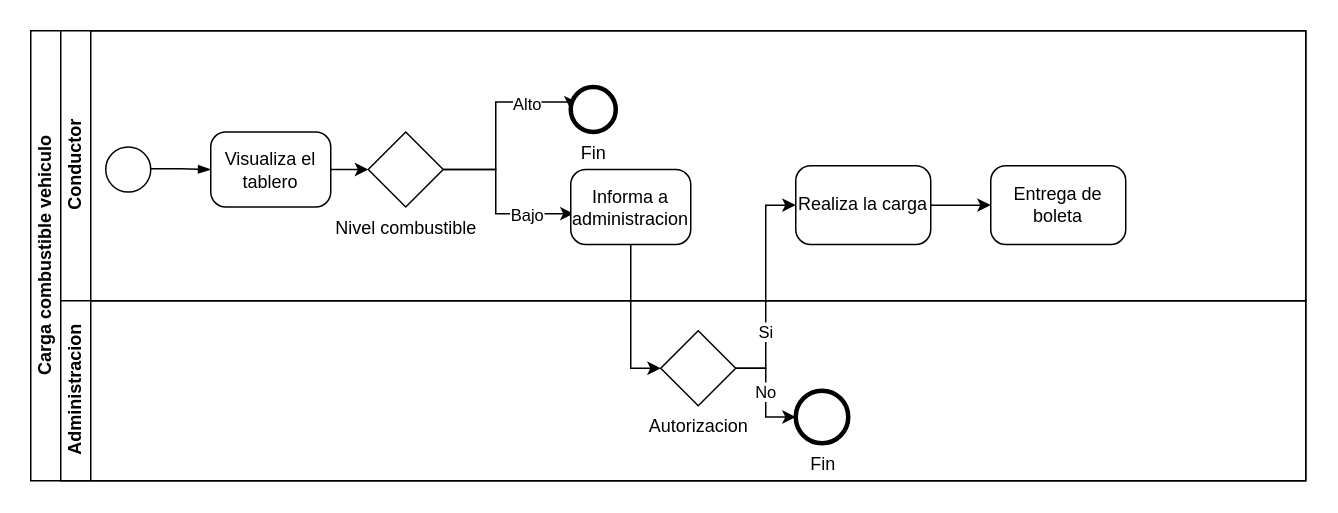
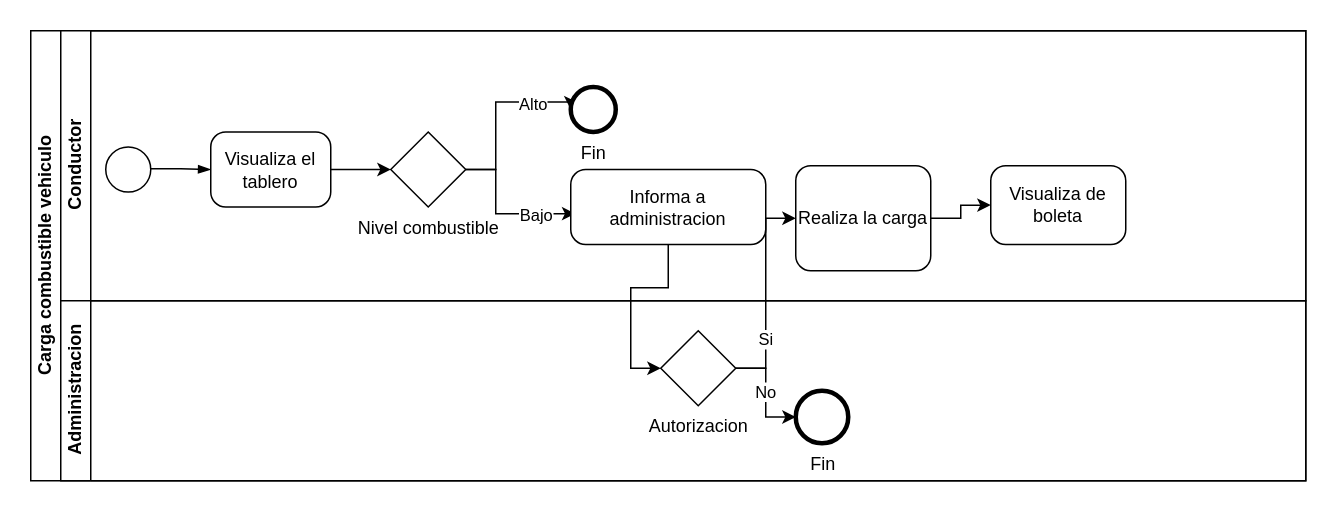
  <mxCell id="0" />
  <mxCell id="1" parent="0" />
  <mxCell id="2" value="Carga combustible vehiculo" style="swimlane;html=1;childLayout=stackLayout;resizeParent=1;resizeParentMax=0;horizontal=0;startSize=20;horizontalStack=0;whiteSpace=wrap;" vertex="1" parent="1"><mxGeometry x="20" y="20" width="850" height="300" as="geometry"><mxRectangle x="180" y="90" width="40" height="190" as="alternateBounds" /></mxGeometry></mxCell>
  <mxCell id="3" value="Conductor" style="swimlane;html=1;startSize=20;horizontal=0;" vertex="1" parent="2"><mxGeometry x="20" width="830" height="180" as="geometry" /></mxCell>
  <mxCell id="4" value="" style="points=[[0.145,0.145,0],[0.5,0,0],[0.855,0.145,0],[1,0.5,0],[0.855,0.855,0],[0.5,1,0],[0.145,0.855,0],[0,0.5,0]];shape=mxgraph.bpmn.event;html=1;verticalLabelPosition=bottom;labelBackgroundColor=#ffffff;verticalAlign=top;align=center;perimeter=ellipsePerimeter;outlineConnect=0;aspect=fixed;outline=standard;symbol=general;" vertex="1" parent="3"><mxGeometry x="30" y="77.5" width="30" height="30" as="geometry" /></mxCell>
  <mxCell id="5" value="" style="edgeStyle=elbowEdgeStyle;fontSize=12;html=1;endArrow=blockThin;endFill=1;rounded=0;" edge="1" parent="3"><mxGeometry width="160" relative="1" as="geometry"><mxPoint x="60" y="92" as="sourcePoint" /><mxPoint x="100" y="92.5" as="targetPoint" /></mxGeometry></mxCell>
  <mxCell id="6" style="edgeStyle=orthogonalEdgeStyle;rounded=0;orthogonalLoop=1;jettySize=auto;html=1;" edge="1" parent="3" source="7" target="12"><mxGeometry relative="1" as="geometry" /></mxCell>
  <mxCell id="7" value="Visualiza el tablero" style="points=[[0.25,0,0],[0.5,0,0],[0.75,0,0],[1,0.25,0],[1,0.5,0],[1,0.75,0],[0.75,1,0],[0.5,1,0],[0.25,1,0],[0,0.75,0],[0,0.5,0],[0,0.25,0]];shape=mxgraph.bpmn.task;whiteSpace=wrap;rectStyle=rounded;size=10;html=1;container=1;expand=0;collapsible=0;taskMarker=abstract;" vertex="1" parent="3"><mxGeometry x="100" y="67.5" width="80" height="50" as="geometry" /></mxCell>
  <mxCell id="8" style="edgeStyle=orthogonalEdgeStyle;rounded=0;orthogonalLoop=1;jettySize=auto;html=1;entryX=0;entryY=0.5;entryDx=0;entryDy=0;entryPerimeter=0;" edge="1" parent="3" source="12" target="13"><mxGeometry relative="1" as="geometry"><Array as="points"><mxPoint x="290" y="92.5" /><mxPoint x="290" y="47.5" /><mxPoint x="340" y="47.5" /></Array></mxGeometry></mxCell>
  <mxCell id="9" value="Alto" style="edgeLabel;html=1;align=center;verticalAlign=middle;resizable=0;points=[];" vertex="1" connectable="0" parent="8"><mxGeometry x="0.423" y="-1" relative="1" as="geometry"><mxPoint x="4" as="offset" /></mxGeometry></mxCell>
  <mxCell id="10" style="edgeStyle=orthogonalEdgeStyle;rounded=0;orthogonalLoop=1;jettySize=auto;html=1;entryX=0.024;entryY=0.589;entryDx=0;entryDy=0;entryPerimeter=0;" edge="1" parent="3" source="12" target="14"><mxGeometry relative="1" as="geometry"><Array as="points"><mxPoint x="290" y="92.5" /><mxPoint x="290" y="121.5" /></Array></mxGeometry></mxCell>
  <mxCell id="11" value="Bajo" style="edgeLabel;html=1;align=center;verticalAlign=middle;resizable=0;points=[];" vertex="1" connectable="0" parent="10"><mxGeometry x="0.281" y="-1" relative="1" as="geometry"><mxPoint x="10" as="offset" /></mxGeometry></mxCell>
- <mxCell id="12" value="Nivel combustible" style="points=[[0.25,0.25,0],[0.5,0,0],[0.75,0.25,0],[1,0.5,0],[0.75,0.75,0],[0.5,1,0],[0.25,0.75,0],[0,0.5,0]];shape=mxgraph.bpmn.gateway2;html=1;verticalLabelPosition=bottom;labelBackgroundColor=#ffffff;verticalAlign=top;align=center;perimeter=rhombusPerimeter;outlineConnect=0;outline=none;symbol=none;" vertex="1" parent="3"><mxGeometry x="205" y="67.5" width="50" height="50" as="geometry" /></mxCell>
+ <mxCell id="12" value="Nivel combustible" style="points=[[0.25,0.25,0],[0.5,0,0],[0.75,0.25,0],[1,0.5,0],[0.75,0.75,0],[0.5,1,0],[0.25,0.75,0],[0,0.5,0]];shape=mxgraph.bpmn.gateway2;html=1;verticalLabelPosition=bottom;labelBackgroundColor=#ffffff;verticalAlign=top;align=center;perimeter=rhombusPerimeter;outlineConnect=0;outline=none;symbol=none;" vertex="1" parent="3"><mxGeometry x="220" y="67.5" width="50" height="50" as="geometry" /></mxCell>
  <mxCell id="13" value="Fin" style="points=[[0.145,0.145,0],[0.5,0,0],[0.855,0.145,0],[1,0.5,0],[0.855,0.855,0],[0.5,1,0],[0.145,0.855,0],[0,0.5,0]];shape=mxgraph.bpmn.event;html=1;verticalLabelPosition=bottom;labelBackgroundColor=#ffffff;verticalAlign=top;align=center;perimeter=ellipsePerimeter;outlineConnect=0;aspect=fixed;outline=end;symbol=terminate2;" vertex="1" parent="3"><mxGeometry x="340" y="37.5" width="30" height="30" as="geometry" /></mxCell>
- <mxCell id="14" value="Informa a administracion" style="points=[[0.25,0,0],[0.5,0,0],[0.75,0,0],[1,0.25,0],[1,0.5,0],[1,0.75,0],[0.75,1,0],[0.5,1,0],[0.25,1,0],[0,0.75,0],[0,0.5,0],[0,0.25,0]];shape=mxgraph.bpmn.task;whiteSpace=wrap;rectStyle=rounded;size=10;html=1;container=1;expand=0;collapsible=0;taskMarker=abstract;" vertex="1" parent="3"><mxGeometry x="340" y="92.5" width="80" height="50" as="geometry" /></mxCell>
+ <mxCell id="14" value="Informa a administracion" style="points=[[0.25,0,0],[0.5,0,0],[0.75,0,0],[1,0.25,0],[1,0.5,0],[1,0.75,0],[0.75,1,0],[0.5,1,0],[0.25,1,0],[0,0.75,0],[0,0.5,0],[0,0.25,0]];shape=mxgraph.bpmn.task;whiteSpace=wrap;rectStyle=rounded;size=10;html=1;container=1;expand=0;collapsible=0;taskMarker=abstract;" vertex="1" parent="3"><mxGeometry x="340" y="92.5" width="130" height="50" as="geometry" /></mxCell>
  <mxCell id="15" style="edgeStyle=orthogonalEdgeStyle;rounded=0;orthogonalLoop=1;jettySize=auto;html=1;entryX=0;entryY=0.5;entryDx=0;entryDy=0;entryPerimeter=0;" edge="1" parent="3" source="16" target="17"><mxGeometry relative="1" as="geometry" /></mxCell>
- <mxCell id="16" value="Realiza la carga" style="points=[[0.25,0,0],[0.5,0,0],[0.75,0,0],[1,0.25,0],[1,0.5,0],[1,0.75,0],[0.75,1,0],[0.5,1,0],[0.25,1,0],[0,0.75,0],[0,0.5,0],[0,0.25,0]];shape=mxgraph.bpmn.task;whiteSpace=wrap;rectStyle=rounded;size=10;html=1;container=1;expand=0;collapsible=0;taskMarker=abstract;" vertex="1" parent="3"><mxGeometry x="490" y="90" width="90" height="52.5" as="geometry" /></mxCell>
- <mxCell id="17" value="Entrega de boleta" style="points=[[0.25,0,0],[0.5,0,0],[0.75,0,0],[1,0.25,0],[1,0.5,0],[1,0.75,0],[0.75,1,0],[0.5,1,0],[0.25,1,0],[0,0.75,0],[0,0.5,0],[0,0.25,0]];shape=mxgraph.bpmn.task;whiteSpace=wrap;rectStyle=rounded;size=10;html=1;container=1;expand=0;collapsible=0;taskMarker=abstract;" vertex="1" parent="3"><mxGeometry x="620" y="90" width="90" height="52.5" as="geometry" /></mxCell>
+ <mxCell id="16" value="Realiza la carga" style="points=[[0.25,0,0],[0.5,0,0],[0.75,0,0],[1,0.25,0],[1,0.5,0],[1,0.75,0],[0.75,1,0],[0.5,1,0],[0.25,1,0],[0,0.75,0],[0,0.5,0],[0,0.25,0]];shape=mxgraph.bpmn.task;whiteSpace=wrap;rectStyle=rounded;size=10;html=1;container=1;expand=0;collapsible=0;taskMarker=abstract;" vertex="1" parent="3"><mxGeometry x="490" y="90" width="90" height="70" as="geometry" /></mxCell>
+ <mxCell id="17" value="Visualiza de boleta" style="points=[[0.25,0,0],[0.5,0,0],[0.75,0,0],[1,0.25,0],[1,0.5,0],[1,0.75,0],[0.75,1,0],[0.5,1,0],[0.25,1,0],[0,0.75,0],[0,0.5,0],[0,0.25,0]];shape=mxgraph.bpmn.task;whiteSpace=wrap;rectStyle=rounded;size=10;html=1;container=1;expand=0;collapsible=0;taskMarker=abstract;" vertex="1" parent="3"><mxGeometry x="620" y="90" width="90" height="52.5" as="geometry" /></mxCell>
  <mxCell id="18" value="Administracion" style="swimlane;html=1;startSize=20;horizontal=0;" vertex="1" parent="2"><mxGeometry x="20" y="180" width="830" height="120" as="geometry" /></mxCell>
  <mxCell id="19" style="edgeStyle=orthogonalEdgeStyle;rounded=0;orthogonalLoop=1;jettySize=auto;html=1;entryX=0;entryY=0.5;entryDx=0;entryDy=0;entryPerimeter=0;" edge="1" parent="18" source="21" target="22"><mxGeometry relative="1" as="geometry" /></mxCell>
  <mxCell id="20" value="No" style="edgeLabel;html=1;align=center;verticalAlign=middle;resizable=0;points=[];" vertex="1" connectable="0" parent="19"><mxGeometry x="-0.223" y="-1" relative="1" as="geometry"><mxPoint y="7" as="offset" /></mxGeometry></mxCell>
  <mxCell id="21" value="Autorizacion" style="points=[[0.25,0.25,0],[0.5,0,0],[0.75,0.25,0],[1,0.5,0],[0.75,0.75,0],[0.5,1,0],[0.25,0.75,0],[0,0.5,0]];shape=mxgraph.bpmn.gateway2;html=1;verticalLabelPosition=bottom;labelBackgroundColor=#ffffff;verticalAlign=top;align=center;perimeter=rhombusPerimeter;outlineConnect=0;outline=none;symbol=none;" vertex="1" parent="18"><mxGeometry x="400" y="20" width="50" height="50" as="geometry" /></mxCell>
  <mxCell id="22" value="Fin&lt;br&gt;" style="points=[[0.145,0.145,0],[0.5,0,0],[0.855,0.145,0],[1,0.5,0],[0.855,0.855,0],[0.5,1,0],[0.145,0.855,0],[0,0.5,0]];shape=mxgraph.bpmn.event;html=1;verticalLabelPosition=bottom;labelBackgroundColor=#ffffff;verticalAlign=top;align=center;perimeter=ellipsePerimeter;outlineConnect=0;aspect=fixed;outline=end;symbol=terminate2;" vertex="1" parent="18"><mxGeometry x="490" y="60" width="35" height="35" as="geometry" /></mxCell>
  <mxCell id="23" style="edgeStyle=orthogonalEdgeStyle;rounded=0;orthogonalLoop=1;jettySize=auto;html=1;entryX=0;entryY=0.5;entryDx=0;entryDy=0;entryPerimeter=0;" edge="1" parent="2" source="14" target="21"><mxGeometry relative="1" as="geometry" /></mxCell>
  <mxCell id="24" style="edgeStyle=orthogonalEdgeStyle;rounded=0;orthogonalLoop=1;jettySize=auto;html=1;entryX=0;entryY=0.5;entryDx=0;entryDy=0;entryPerimeter=0;" edge="1" parent="2" source="21" target="16"><mxGeometry relative="1" as="geometry" /></mxCell>
  <mxCell id="25" value="Si" style="edgeLabel;html=1;align=center;verticalAlign=middle;resizable=0;points=[];" vertex="1" connectable="0" parent="24"><mxGeometry x="0.112" y="1" relative="1" as="geometry"><mxPoint y="38" as="offset" /></mxGeometry></mxCell>
